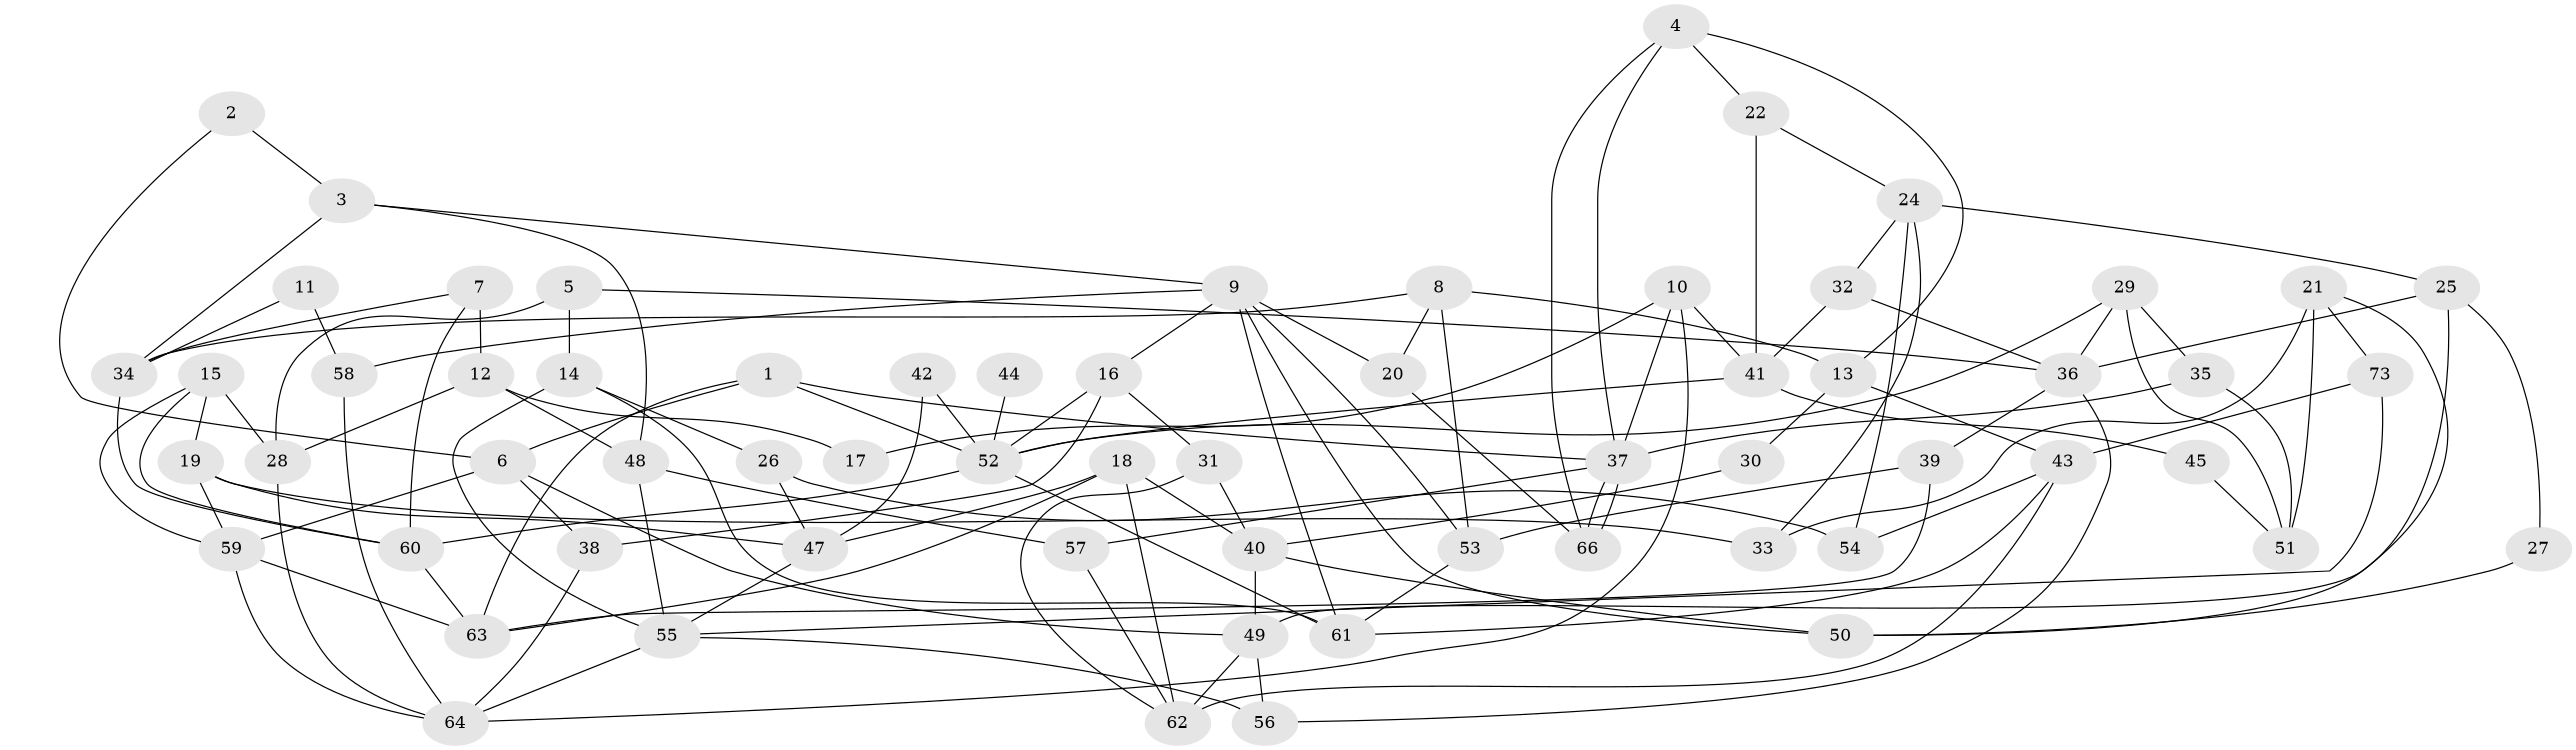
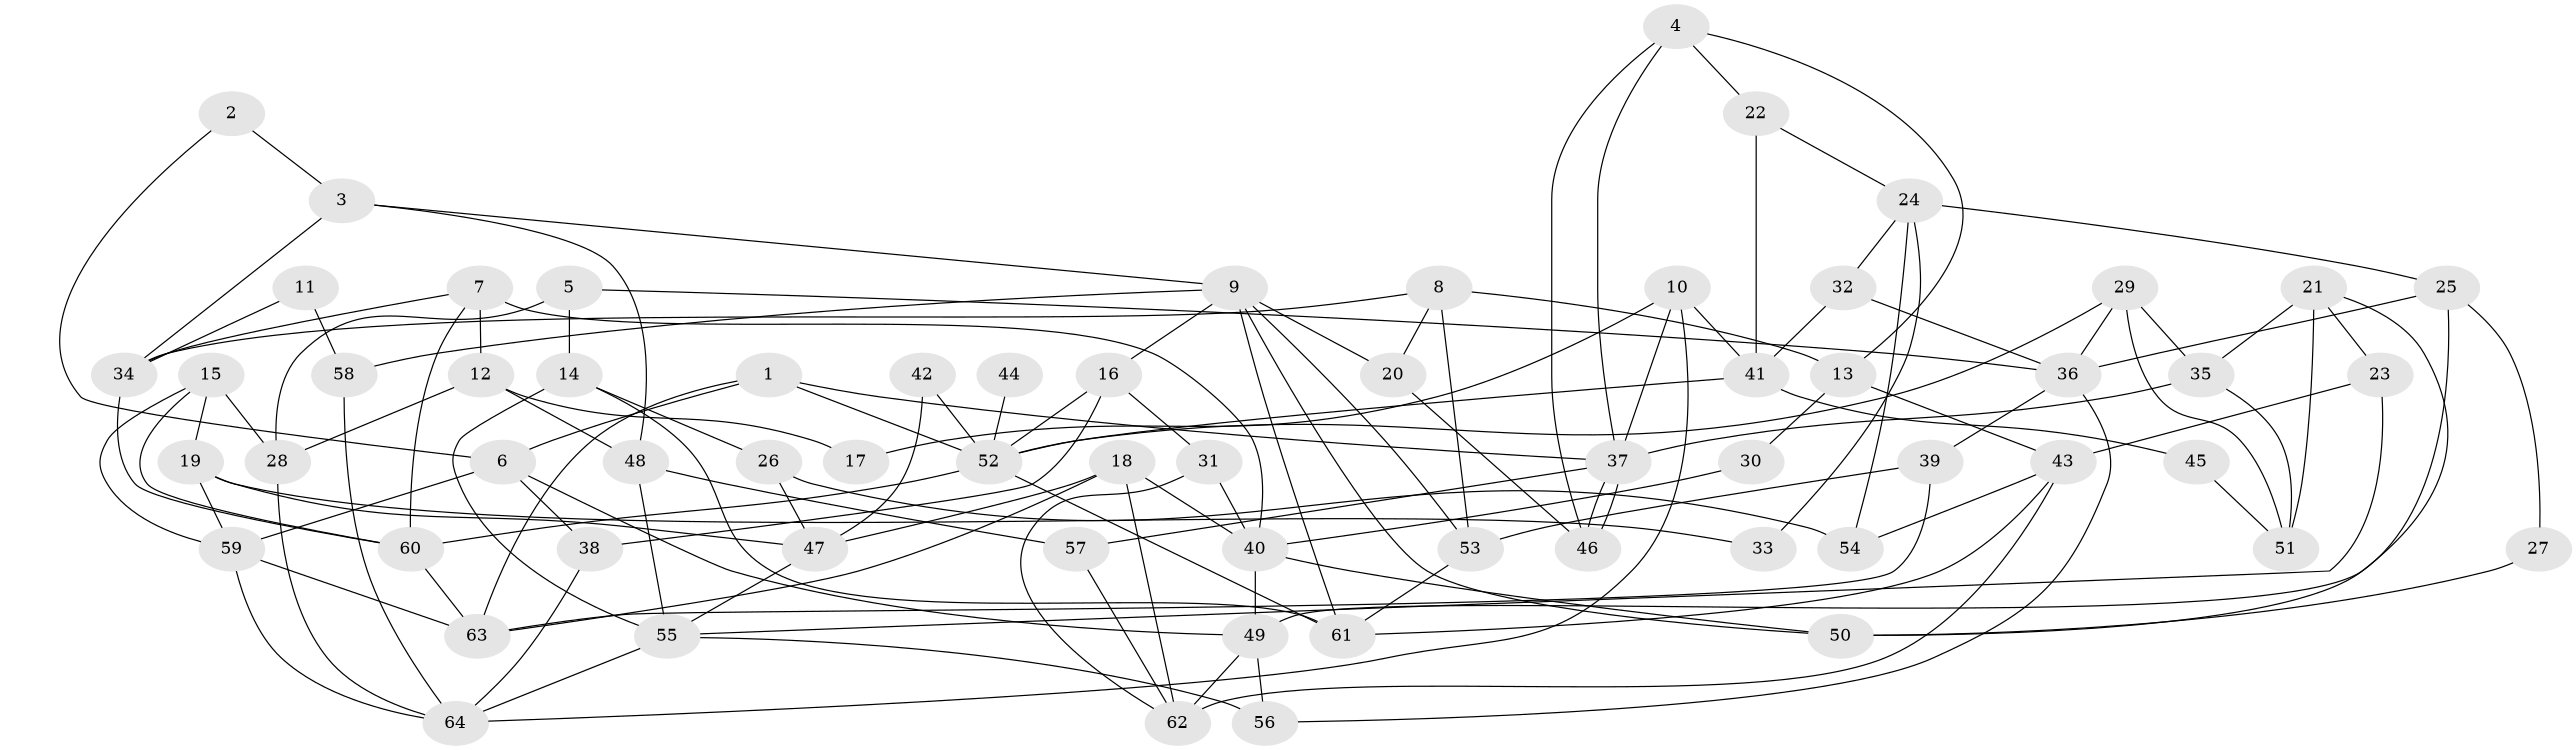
  graph {
    node [color=gray90 style=filled]
    1
    6
    37
    52
    63
    38
    59
    49
-   46 [label=66]
+   46
    57
    60
    61
    2
    3
    9
    34
    48
    20
    53
    16
    50
    58
    55
    4
    13
    22
    30
    43
    41
    24
    5
    14
    28
    36
    26
    64
    39
    56
    7
    12
    40
    17
    8
    31
    10
    45
    11
    62
    54
    47
    15
    19
    33
    18
    21
-   23 [label=73]
+   23
    51
    25
    32
    44
    27
    29
    35
    42
    1 -- 6
    1 -- 37
    1 -- 52
    1 -- 63
    6 -- 38
    6 -- 59
    6 -- 49
    37 -- 46
    37 -- 46
    37 -- 57
    52 -- 60
    52 -- 61
    38 -- 64
    59 -- 63
    59 -- 64
    49 -- 56
    49 -- 62
    57 -- 62
    60 -- 63
    2 -- 6
    2 -- 3
    3 -- 9
    3 -- 34
    3 -- 48
    9 -- 61
    9 -- 20
    9 -- 53
    9 -- 16
    9 -- 50
    9 -- 58
    34 -- 60
    48 -- 57
    48 -- 55
    20 -- 46
    53 -- 61
    16 -- 52
    16 -- 38
    16 -- 31
    58 -- 64
    55 -- 64
    55 -- 56
    4 -- 37
    4 -- 46
    4 -- 13
    4 -- 22
    13 -- 30
    13 -- 43
    22 -- 41
    22 -- 24
    30 -- 40
    43 -- 61
    43 -- 62
    43 -- 54
    41 -- 52
    41 -- 45
    24 -- 54
    24 -- 33
    24 -- 25
    24 -- 32
    5 -- 14
    5 -- 28
    5 -- 36
    14 -- 61
    14 -- 55
    14 -- 26
    28 -- 64
    36 -- 39
    36 -- 56
    26 -- 54
    26 -- 47
    39 -- 63
    39 -- 53
    7 -- 60
    7 -- 34
    7 -- 12
+   7 -- 40
    12 -- 48
    12 -- 28
    12 -- 17
    40 -- 49
    40 -- 50
    8 -- 34
    8 -- 20
    8 -- 53
    8 -- 13
    31 -- 40
    31 -- 62
    10 -- 37
    10 -- 41
    10 -- 64
    10 -- 17
    45 -- 51
    11 -- 34
    11 -- 58
    47 -- 55
    15 -- 59
    15 -- 60
    15 -- 28
    15 -- 19
    19 -- 59
    19 -- 47
    19 -- 33
    18 -- 63
    18 -- 40
    18 -- 62
    18 -- 47
    21 -- 50
-   21 -- 33
+   21 -- 35
    21 -- 23
    21 -- 51
    23 -- 55
    23 -- 43
    25 -- 49
    25 -- 36
    25 -- 27
    32 -- 41
    32 -- 36
    44 -- 52
    27 -- 50
    29 -- 52
    29 -- 36
    29 -- 51
    29 -- 35
    35 -- 37
    35 -- 51
    42 -- 52
    42 -- 47
  }
